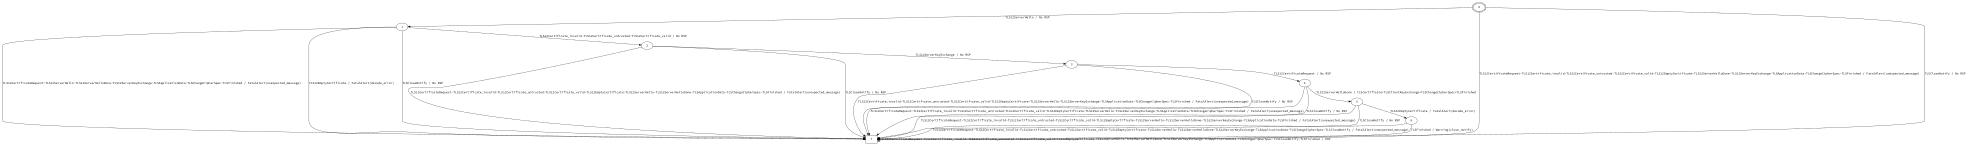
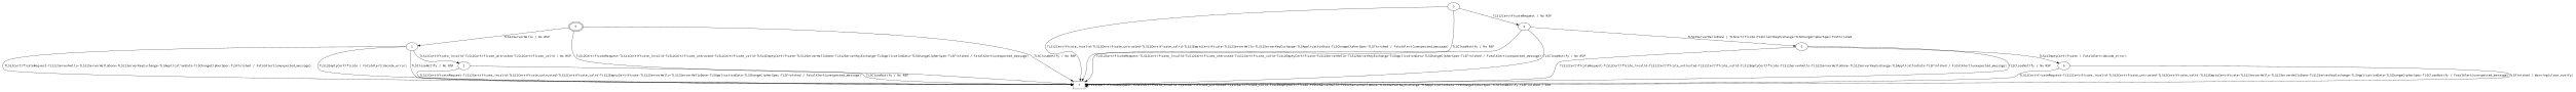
  digraph {
    fontname="Source Code Pro"
    node [fontname="Source Code Pro" shape=ellipse]
    edge [fontname="Source Code Pro"]
    n1 [label=0 shape=doubleoctagon]
    n2 [label=1]
    n3 [label=7 shape=rectangle]
    n4 [label=2]
    n5 [label=3]
    n6 [label=4]
    n7 [label=5]
    n8 [label=6]
    n1 -> n2 [label="TLS12ServerHello / No RSP"]
    n1 -> n3 [label="TLS12CertificateRequest-TLS12Certificate_invalid-TLS12Certificate_untrusted-TLS12Certificate_valid-TLS12EmptyCertificate-TLS12ServerHelloDone-TLS12ServerKeyExchange-TLSApplicationData-TLSChangeCipherSpec-TLSFinished / FatalAlert(unexpected_message)"]
    n1 -> n3 [label="TLSCloseNotify / No RSP"]
    n2 -> n3 [label="TLS12CertificateRequest-TLS12ServerHello-TLS12ServerHelloDone-TLS12ServerKeyExchange-TLSApplicationData-TLSChangeCipherSpec-TLSFinished / FatalAlert(unexpected_message)"]
    n2 -> n3 [label="TLS12EmptyCertificate / FatalAlert(decode_error)"]
    n2 -> n3 [label="TLSCloseNotify / No RSP"]
    n2 -> n4 [label="TLS12Certificate_invalid-TLS12Certificate_untrusted-TLS12Certificate_valid / No RSP"]
    n3 -> n3 [label="TLS12CertificateRequest-TLS12Certificate_invalid-TLS12Certificate_untrusted-TLS12Certificate_valid-TLS12EmptyCertificate-TLS12ServerHello-TLS12ServerHelloDone-TLS12ServerKeyExchange-TLSApplicationData-TLSChangeCipherSpec-TLSCloseNotify-TLSFinished / EOF"]
    n4 -> n3 [label="TLS12CertificateRequest-TLS12Certificate_invalid-TLS12Certificate_untrusted-TLS12Certificate_valid-TLS12EmptyCertificate-TLS12ServerHello-TLS12ServerHelloDone-TLSApplicationData-TLSChangeCipherSpec-TLSFinished / FatalAlert(unexpected_message)"]
    n4 -> n3 [label="TLSCloseNotify / No RSP"]
-   n4 -> n5 [label="TLS12ServerKeyExchange / No RSP"]
    n5 -> n3 [label="TLS12Certificate_invalid-TLS12Certificate_untrusted-TLS12Certificate_valid-TLS12EmptyCertificate-TLS12ServerHello-TLS12ServerKeyExchange-TLSApplicationData-TLSChangeCipherSpec-TLSFinished / FatalAlert(unexpected_message)"]
    n5 -> n3 [label="TLSCloseNotify / No RSP"]
    n5 -> n6 [label="TLS12CertificateRequest / No RSP"]
    n6 -> n3 [label="TLS12CertificateRequest-TLS12Certificate_invalid-TLS12Certificate_untrusted-TLS12Certificate_valid-TLS12EmptyCertificate-TLS12ServerHello-TLS12ServerKeyExchange-TLSApplicationData-TLSChangeCipherSpec-TLSFinished / FatalAlert(unexpected_message)"]
    n6 -> n3 [label="TLSCloseNotify / No RSP"]
    n6 -> n7 [label="TLS12ServerHelloDone / TLSCertificate+TLSClientKeyExchange+TLSChangeCipherSpec+TLSFinished"]
    n7 -> n3 [label="TLS12CertificateRequest-TLS12Certificate_invalid-TLS12Certificate_untrusted-TLS12Certificate_valid-TLS12EmptyCertificate-TLS12ServerHello-TLS12ServerHelloDone-TLS12ServerKeyExchange-TLSApplicationData-TLSFinished / FatalAlert(unexpected_message)"]
    n7 -> n3 [label="TLSCloseNotify / No RSP"]
    n7 -> n8 [label="TLS12EmptyCertificate / FatalAlert(decode_error)"]
    n8 -> n3 [label="TLS12CertificateRequest-TLS12Certificate_invalid-TLS12Certificate_untrusted-TLS12Certificate_valid-TLS12EmptyCertificate-TLS12ServerHello-TLS12ServerHelloDone-TLS12ServerKeyExchange-TLSApplicationData-TLSChangeCipherSpec-TLSCloseNotify / FatalAlert(unexpected_message)"]
    n8 -> n3 [label="TLSFinished / Warning(close_notify)"]
  }
